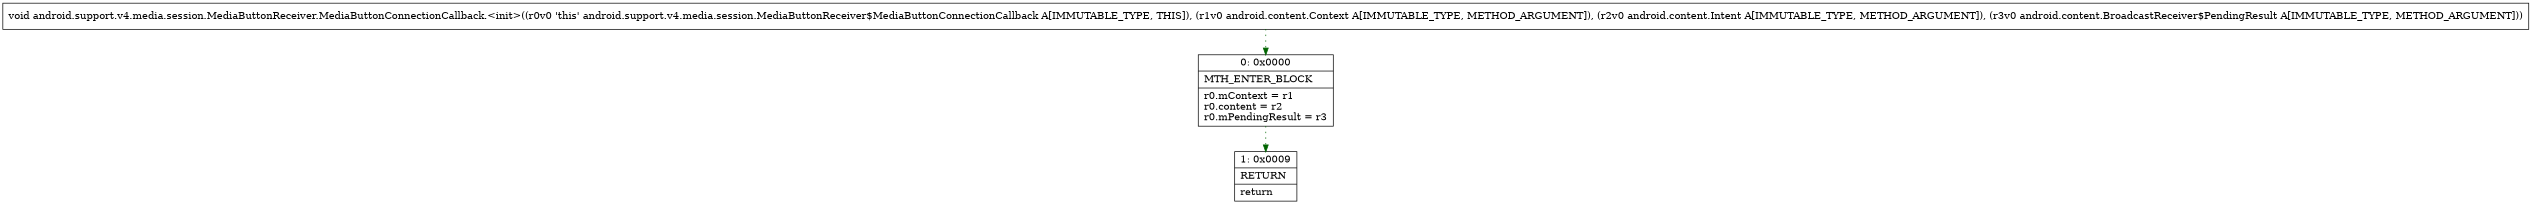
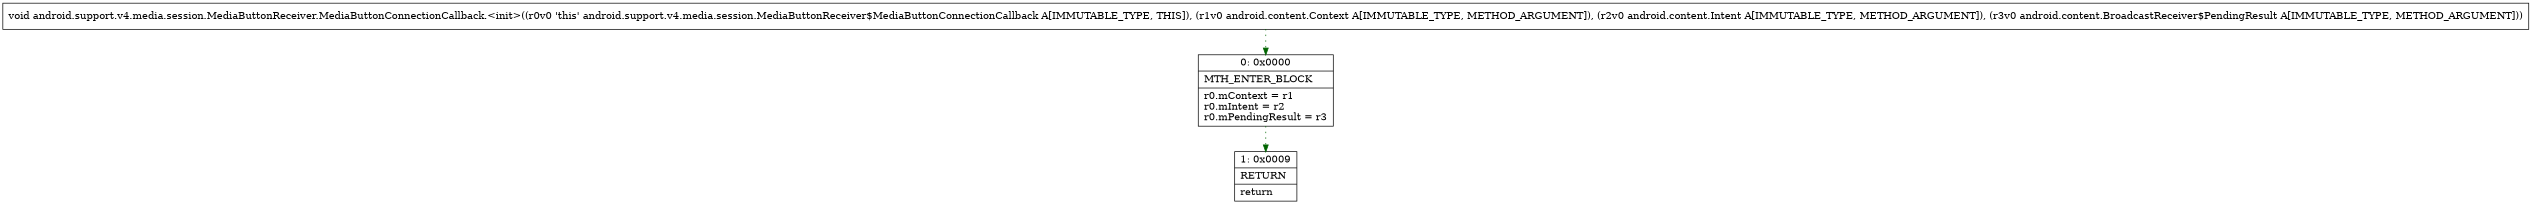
  digraph {
    fontname="DejaVu Serif"
    node [shape=record fontname="DejaVu Serif"]
    edge [color=darkgreen style=dotted fontname="DejaVu Serif"]
-   n1 [label="{0\:\ 0x0000|MTH_ENTER_BLOCK\l|r0.mContext = r1\lr0.content = r2\lr0.mPendingResult = r3\l}"]
+   n1 [label="{0\:\ 0x0000|MTH_ENTER_BLOCK\l|r0.mContext = r1\lr0.mIntent = r2\lr0.mPendingResult = r3\l}"]
    n2 [label="{1\:\ 0x0009|RETURN\l|return\l}"]
    n3 [label="{void android.support.v4.media.session.MediaButtonReceiver.MediaButtonConnectionCallback.\<init\>((r0v0 'this' android.support.v4.media.session.MediaButtonReceiver$MediaButtonConnectionCallback A[IMMUTABLE_TYPE, THIS]), (r1v0 android.content.Context A[IMMUTABLE_TYPE, METHOD_ARGUMENT]), (r2v0 android.content.Intent A[IMMUTABLE_TYPE, METHOD_ARGUMENT]), (r3v0 android.content.BroadcastReceiver$PendingResult A[IMMUTABLE_TYPE, METHOD_ARGUMENT])) }"]
    n1 -> n2
    n3 -> n1
  }
